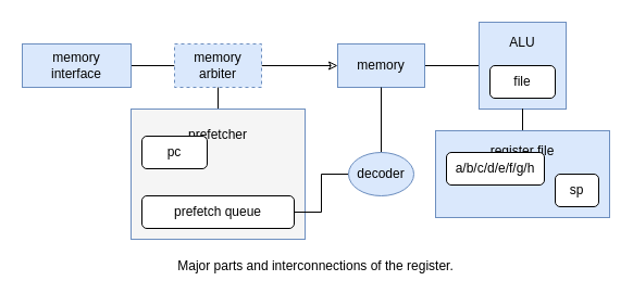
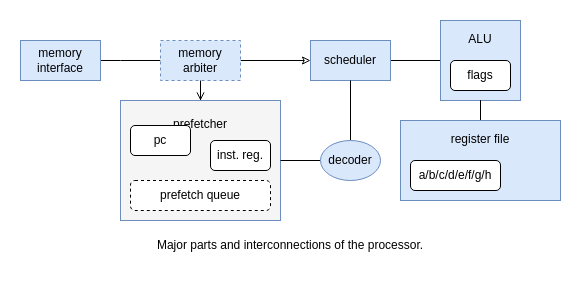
  <mxCell id="0" />
  <mxCell id="1" parent="0" />
  <mxCell id="2" style="edgeStyle=orthogonalEdgeStyle;rounded=0;orthogonalLoop=1;jettySize=auto;html=1;exitX=1;exitY=0.5;exitDx=0;exitDy=0;entryX=0;entryY=0.5;entryDx=0;entryDy=0;anchorPointDirection=1;startArrow=none;startFill=0;endArrow=none;endFill=0;" edge="1" parent="1" source="3" target="6"><mxGeometry relative="1" as="geometry"><Array as="points"><mxPoint x="120" y="60" /><mxPoint x="120" y="60" /></Array></mxGeometry></mxCell>
- <mxCell id="3" value="memory&lt;div&gt;interface&lt;/div&gt;" style="rounded=0;whiteSpace=wrap;html=1;fillColor=#dae8fc;strokeColor=#6c8ebf;" vertex="1" parent="1"><mxGeometry x="20" y="40" width="100" height="40" as="geometry" /></mxCell>
- <mxCell id="4" style="edgeStyle=orthogonalEdgeStyle;rounded=0;orthogonalLoop=1;jettySize=auto;html=1;entryX=0.5;entryY=0;entryDx=0;entryDy=0;startArrow=none;startFill=0;endArrow=none;endFill=0;" edge="1" parent="1" source="6" target="7"><mxGeometry relative="1" as="geometry" /></mxCell>
+ <mxCell id="3" value="memory&lt;div&gt;interface&lt;/div&gt;" style="rounded=0;whiteSpace=wrap;html=1;fillColor=#dae8fc;strokeColor=#6c8ebf;" vertex="1" parent="1"><mxGeometry x="20" y="40" width="80" height="40" as="geometry" /></mxCell>
+ <mxCell id="4" style="edgeStyle=orthogonalEdgeStyle;rounded=0;orthogonalLoop=1;jettySize=auto;html=1;entryX=0.5;entryY=0;entryDx=0;entryDy=0;startArrow=none;startFill=0;endArrow=open;endFill=0;" edge="1" parent="1" source="6" target="7"><mxGeometry relative="1" as="geometry" /></mxCell>
  <mxCell id="5" style="edgeStyle=orthogonalEdgeStyle;rounded=0;orthogonalLoop=1;jettySize=auto;html=1;exitX=1;exitY=0.5;exitDx=0;exitDy=0;entryX=0;entryY=0.5;entryDx=0;entryDy=0;startArrow=none;startFill=0;endArrow=classic;endFill=0;" edge="1" parent="1" source="6" target="10"><mxGeometry relative="1" as="geometry" /></mxCell>
  <mxCell id="6" value="memory&lt;div&gt;arbiter&lt;/div&gt;" style="rounded=0;whiteSpace=wrap;html=1;fillColor=#dae8fc;strokeColor=#6c8ebf;dashed=1;" vertex="1" parent="1"><mxGeometry x="160" y="40" width="80" height="40" as="geometry" /></mxCell>
  <mxCell id="7" value="prefetcher&lt;div&gt;&lt;br&gt;&lt;/div&gt;&lt;div&gt;&lt;br&gt;&lt;/div&gt;&lt;div&gt;&lt;br&gt;&lt;/div&gt;&lt;div&gt;&lt;br&gt;&lt;/div&gt;&lt;div&gt;&lt;br&gt;&lt;/div&gt;" style="rounded=0;whiteSpace=wrap;html=1;fillColor=#f5f5f5;strokeColor=#6c8ebf;" vertex="1" parent="1"><mxGeometry x="120" y="100" width="160" height="120" as="geometry" /></mxCell>
  <mxCell id="8" value="pc" style="rounded=1;whiteSpace=wrap;html=1;" vertex="1" parent="1"><mxGeometry x="130" y="125" width="60" height="30" as="geometry" /></mxCell>
  <mxCell id="9" style="edgeStyle=orthogonalEdgeStyle;rounded=0;orthogonalLoop=1;jettySize=auto;html=1;exitX=1;exitY=0.5;exitDx=0;exitDy=0;entryX=0;entryY=0.5;entryDx=0;entryDy=0;endArrow=none;endFill=0;" edge="1" parent="1" source="10" target="16"><mxGeometry relative="1" as="geometry" /></mxCell>
- <mxCell id="10" value="memory" style="rounded=0;whiteSpace=wrap;html=1;fillColor=#dae8fc;strokeColor=#6c8ebf;" vertex="1" parent="1"><mxGeometry x="310" y="40" width="80" height="40" as="geometry" /></mxCell>
- <mxCell id="12" style="edgeStyle=orthogonalEdgeStyle;rounded=0;orthogonalLoop=1;jettySize=auto;html=1;startArrow=none;startFill=0;endArrow=none;endFill=0;" edge="1" parent="1" source="14" target="23"><mxGeometry relative="1" as="geometry" /></mxCell>
+ <mxCell id="10" value="scheduler" style="rounded=0;whiteSpace=wrap;html=1;fillColor=#dae8fc;strokeColor=#6c8ebf;" vertex="1" parent="1"><mxGeometry x="310" y="40" width="80" height="40" as="geometry" /></mxCell>
+ <mxCell id="11" value="inst. reg." style="rounded=1;whiteSpace=wrap;html=1;" vertex="1" parent="1"><mxGeometry x="210" y="140" width="60" height="30" as="geometry" /></mxCell>
+ <mxCell id="12" style="edgeStyle=orthogonalEdgeStyle;rounded=0;orthogonalLoop=1;jettySize=auto;html=1;entryX=1;entryY=0.5;entryDx=0;entryDy=0;startArrow=none;startFill=0;endArrow=none;endFill=0;" edge="1" parent="1" source="14" target="7"><mxGeometry relative="1" as="geometry" /></mxCell>
  <mxCell id="13" style="edgeStyle=orthogonalEdgeStyle;rounded=0;orthogonalLoop=1;jettySize=auto;html=1;startArrow=none;startFill=0;endArrow=none;endFill=0;" edge="1" parent="1" source="14"><mxGeometry relative="1" as="geometry"><mxPoint x="350" y="80" as="targetPoint" /></mxGeometry></mxCell>
  <mxCell id="14" value="decoder" style="ellipse;whiteSpace=wrap;html=1;fillColor=#dae8fc;strokeColor=#6c8ebf;" vertex="1" parent="1"><mxGeometry x="320" y="140" width="60" height="40" as="geometry" /></mxCell>
  <mxCell id="15" style="edgeStyle=orthogonalEdgeStyle;rounded=0;orthogonalLoop=1;jettySize=auto;html=1;exitX=0.5;exitY=1;exitDx=0;exitDy=0;" edge="1" parent="1" source="10" target="10"><mxGeometry relative="1" as="geometry" /></mxCell>
  <mxCell id="16" value="ALU&lt;div&gt;&lt;br&gt;&lt;/div&gt;&lt;div&gt;&lt;br&gt;&lt;/div&gt;&lt;div&gt;&lt;br&gt;&lt;/div&gt;" style="rounded=0;whiteSpace=wrap;html=1;fillColor=#dae8fc;strokeColor=#6c8ebf;" vertex="1" parent="1"><mxGeometry x="440" y="20" width="80" height="80" as="geometry" /></mxCell>
  <mxCell id="17" style="edgeStyle=orthogonalEdgeStyle;rounded=0;orthogonalLoop=1;jettySize=auto;html=1;entryX=0.5;entryY=1;entryDx=0;entryDy=0;endArrow=none;endFill=0;" edge="1" parent="1" source="18" target="16"><mxGeometry relative="1" as="geometry" /></mxCell>
  <mxCell id="18" value="register file&lt;div&gt;&lt;br&gt;&lt;/div&gt;&lt;div&gt;&lt;br&gt;&lt;/div&gt;&lt;div&gt;&lt;br&gt;&lt;/div&gt;" style="rounded=0;whiteSpace=wrap;html=1;fillColor=#dae8fc;strokeColor=#6c8ebf;" vertex="1" parent="1"><mxGeometry x="400" y="120" width="160" height="80" as="geometry" /></mxCell>
- <mxCell id="19" value="file" style="rounded=1;whiteSpace=wrap;html=1;" vertex="1" parent="1"><mxGeometry x="450" y="60" width="60" height="30" as="geometry" /></mxCell>
- <mxCell id="20" value="a/b/c/d/e/f/g/h" style="rounded=1;whiteSpace=wrap;html=1;" vertex="1" parent="1"><mxGeometry x="410" y="140" width="90" height="30" as="geometry" /></mxCell>
- <mxCell id="21" value="sp" style="rounded=1;whiteSpace=wrap;html=1;" vertex="1" parent="1"><mxGeometry x="510" y="160" width="40" height="30" as="geometry" /></mxCell>
- <mxCell id="22" value="Major parts and interconnections of the register." style="text;html=1;align=center;verticalAlign=middle;whiteSpace=wrap;rounded=0;" vertex="1" parent="1"><mxGeometry x="20" y="230" width="540" height="30" as="geometry" /></mxCell>
- <mxCell id="23" value="prefetch queue" style="rounded=1;whiteSpace=wrap;html=1;" vertex="1" parent="1"><mxGeometry x="130" y="180" width="140" height="30" as="geometry" /></mxCell>
+ <mxCell id="19" value="flags" style="rounded=1;whiteSpace=wrap;html=1;" vertex="1" parent="1"><mxGeometry x="450" y="60" width="60" height="30" as="geometry" /></mxCell>
+ <mxCell id="20" value="a/b/c/d/e/f/g/h" style="rounded=1;whiteSpace=wrap;html=1;" vertex="1" parent="1"><mxGeometry x="410" y="160" width="90" height="30" as="geometry" /></mxCell>
+ <mxCell id="22" value="Major parts and interconnections of the processor." style="text;html=1;align=center;verticalAlign=middle;whiteSpace=wrap;rounded=0;" vertex="1" parent="1"><mxGeometry x="20" y="230" width="540" height="30" as="geometry" /></mxCell>
+ <mxCell id="23" value="prefetch queue" style="rounded=1;whiteSpace=wrap;html=1;dashed=1;" vertex="1" parent="1"><mxGeometry x="130" y="180" width="140" height="30" as="geometry" /></mxCell>
